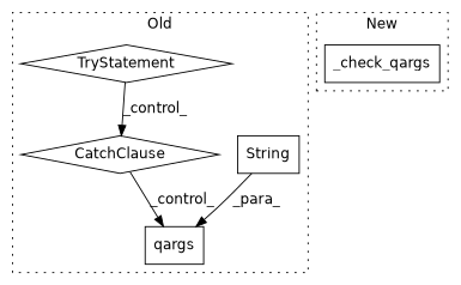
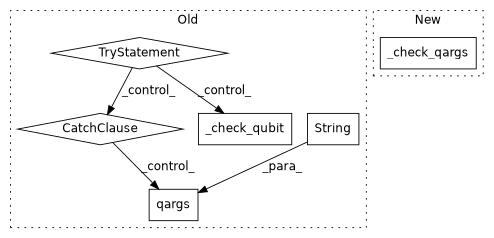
  digraph {
    fontname="DejaVu Sans"
    node [a=32 fontname="DejaVu Sans" l="13,1" shape=box]
    edge [fontname="DejaVu Sans"]
    n1 [l="7,1" label=String s="2599,2607"]
    n2 [l="6,1" label=qargs s="2593,2608"]
    n3 [a=54 l=4 label=TryStatement s=2496 shape=diamond]
    n4 [a=12 l="13,2" label=CatchClause s="2545,2574" shape=diamond]
+   n5 [label=_check_qubit s="2515,2533"]
    n6 [label=_check_qargs s="2385,2412"]
    subgraph cluster_1 {
      label=Old
      style=dotted
      n1
      n2
      n3
      n4
+     n5
    }
    subgraph cluster_2 {
      label=New
      style=dotted
      n6
    }
    n1 -> n2 [label=_para_]
    n3 -> n4 [label=_control_]
+   n3 -> n5 [label=_control_]
    n4 -> n2 [label=_control_]
  }
